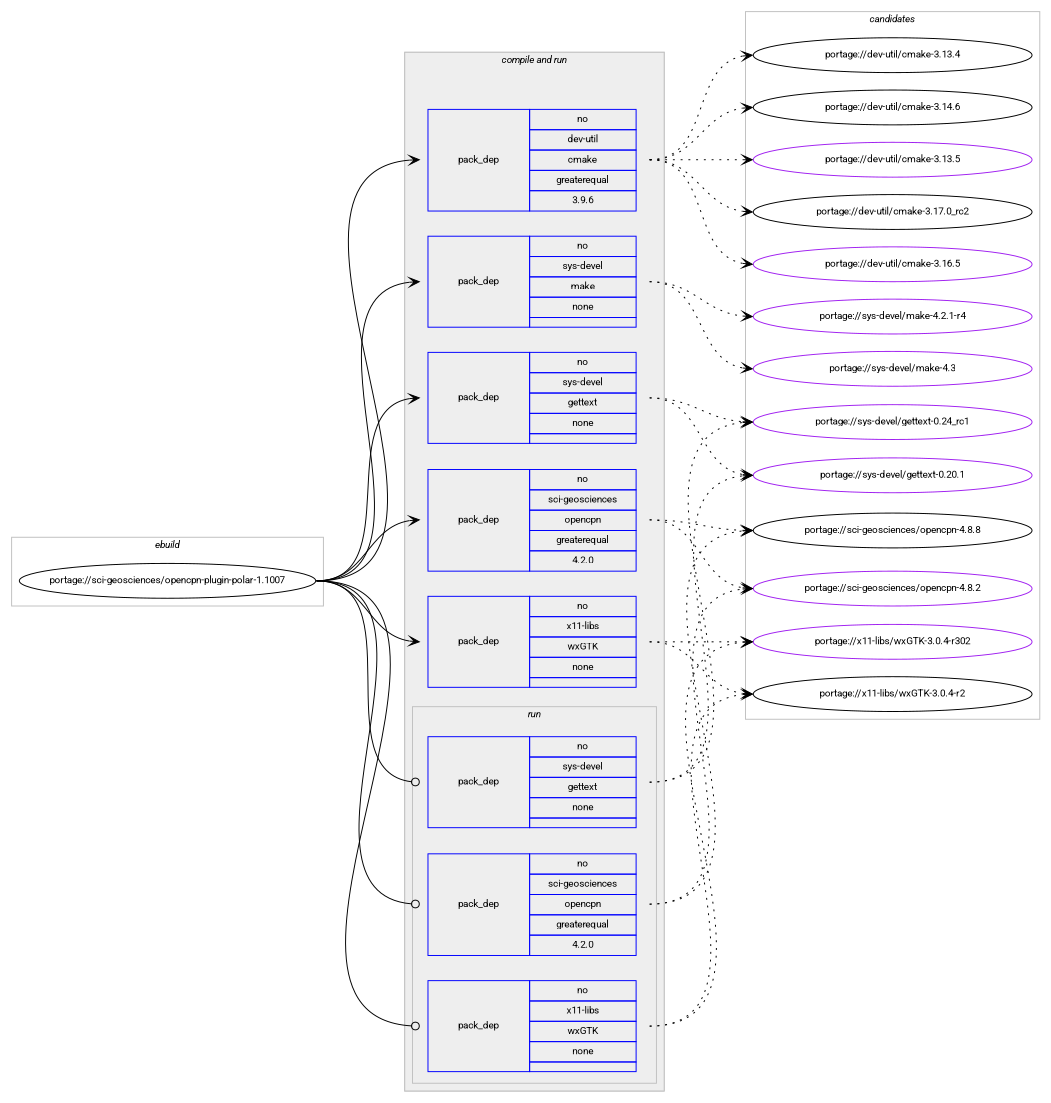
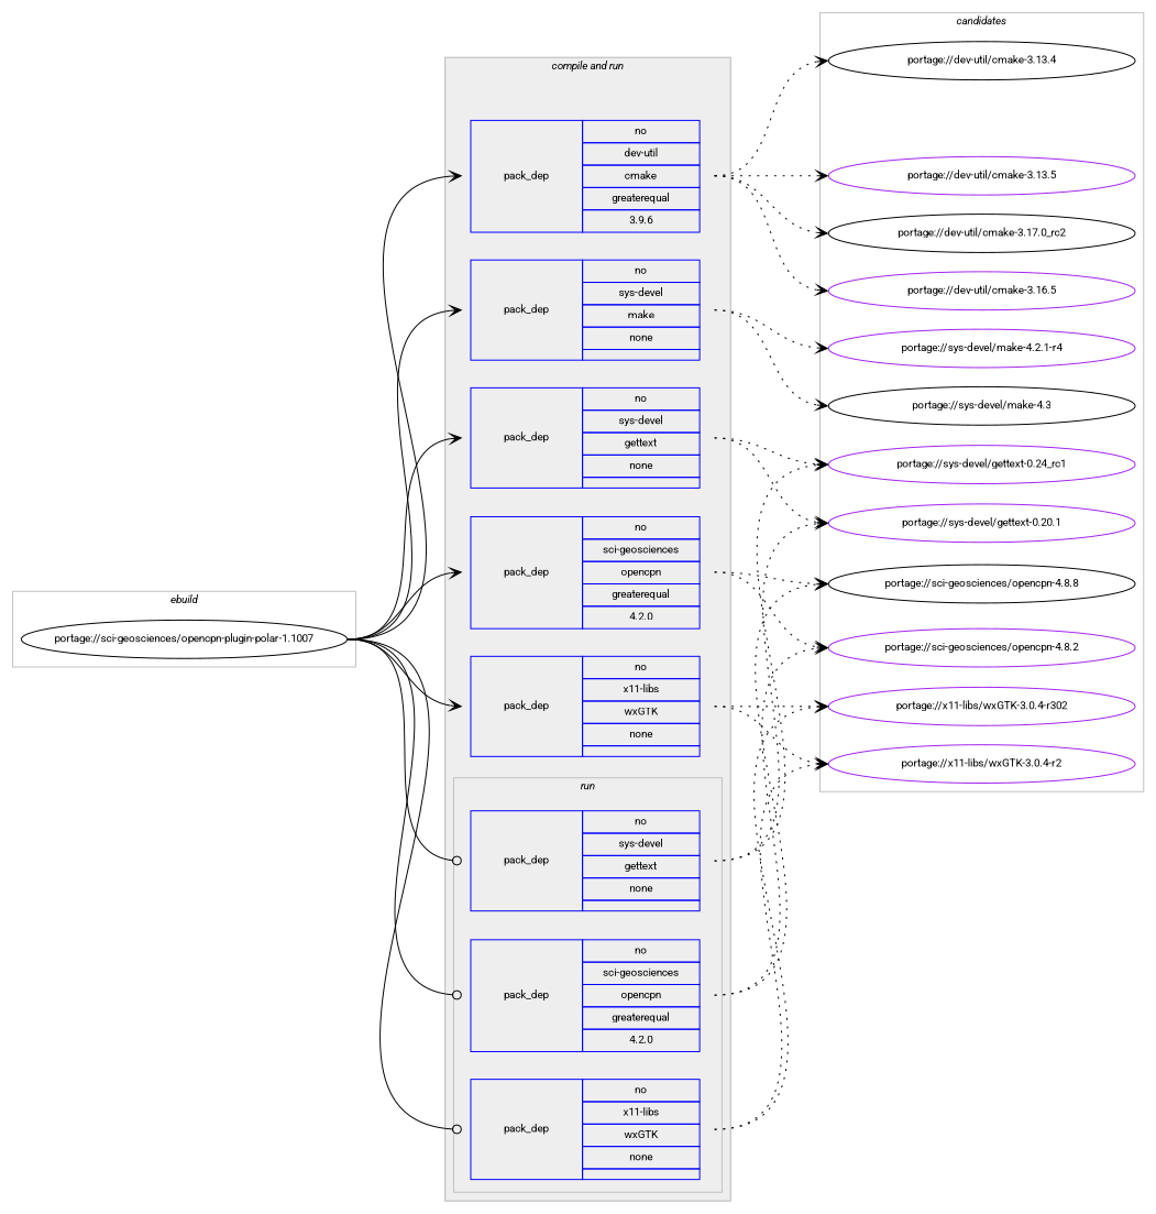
  digraph {
    compound=true
    concentrate=true
    fontname=Roboto
    fontsize=10
    newrank=true
    rankdir=LR
    ranksep=1.5
    node [color=blue fontname=Roboto fontsize=10]
    edge [arrowhead=vee fontname=Roboto headport=w style=dotted tailport=e weight=100]
    n1 [color=black label="portage://sci-geosciences/opencpn-plugin-polar-1.1007" width=4]
    n2 [label=<<TABLE BORDER="0" CELLBORDER="1" CELLSPACING="0" CELLPADDING="4" WIDTH="220"><TR><TD ROWSPAN="6" CELLPADDING="30">pack_dep</TD></TR><TR><TD WIDTH="110">no</TD></TR><TR><TD>dev-util</TD></TR><TR><TD>cmake</TD></TR><TR><TD>greaterequal</TD></TR><TR><TD>3.9.6</TD></TR></TABLE>> shape=none]
    n3 [label=<<TABLE BORDER="0" CELLBORDER="1" CELLSPACING="0" CELLPADDING="4" WIDTH="220"><TR><TD ROWSPAN="6" CELLPADDING="30">pack_dep</TD></TR><TR><TD WIDTH="110">no</TD></TR><TR><TD>sci-geosciences</TD></TR><TR><TD>opencpn</TD></TR><TR><TD>greaterequal</TD></TR><TR><TD>4.2.0</TD></TR></TABLE>> shape=none]
    n4 [label=<<TABLE BORDER="0" CELLBORDER="1" CELLSPACING="0" CELLPADDING="4" WIDTH="220"><TR><TD ROWSPAN="6" CELLPADDING="30">pack_dep</TD></TR><TR><TD WIDTH="110">no</TD></TR><TR><TD>sys-devel</TD></TR><TR><TD>gettext</TD></TR><TR><TD>none</TD></TR><TR><TD></TD></TR></TABLE>> shape=none]
    n5 [label=<<TABLE BORDER="0" CELLBORDER="1" CELLSPACING="0" CELLPADDING="4" WIDTH="220"><TR><TD ROWSPAN="6" CELLPADDING="30">pack_dep</TD></TR><TR><TD WIDTH="110">no</TD></TR><TR><TD>sys-devel</TD></TR><TR><TD>make</TD></TR><TR><TD>none</TD></TR><TR><TD></TD></TR></TABLE>> shape=none]
    n6 [label=<<TABLE BORDER="0" CELLBORDER="1" CELLSPACING="0" CELLPADDING="4" WIDTH="220"><TR><TD ROWSPAN="6" CELLPADDING="30">pack_dep</TD></TR><TR><TD WIDTH="110">no</TD></TR><TR><TD>x11-libs</TD></TR><TR><TD>wxGTK</TD></TR><TR><TD>none</TD></TR><TR><TD></TD></TR></TABLE>> shape=none]
    n7 [label=<<TABLE BORDER="0" CELLBORDER="1" CELLSPACING="0" CELLPADDING="4" WIDTH="220"><TR><TD ROWSPAN="6" CELLPADDING="30">pack_dep</TD></TR><TR><TD WIDTH="110">no</TD></TR><TR><TD>sci-geosciences</TD></TR><TR><TD>opencpn</TD></TR><TR><TD>greaterequal</TD></TR><TR><TD>4.2.0</TD></TR></TABLE>> shape=none]
    n8 [label=<<TABLE BORDER="0" CELLBORDER="1" CELLSPACING="0" CELLPADDING="4" WIDTH="220"><TR><TD ROWSPAN="6" CELLPADDING="30">pack_dep</TD></TR><TR><TD WIDTH="110">no</TD></TR><TR><TD>sys-devel</TD></TR><TR><TD>gettext</TD></TR><TR><TD>none</TD></TR><TR><TD></TD></TR></TABLE>> shape=none]
    n9 [label=<<TABLE BORDER="0" CELLBORDER="1" CELLSPACING="0" CELLPADDING="4" WIDTH="220"><TR><TD ROWSPAN="6" CELLPADDING="30">pack_dep</TD></TR><TR><TD WIDTH="110">no</TD></TR><TR><TD>x11-libs</TD></TR><TR><TD>wxGTK</TD></TR><TR><TD>none</TD></TR><TR><TD></TD></TR></TABLE>> shape=none]
    n10 [color=black label="portage://dev-util/cmake-3.17.0_rc2" width=4]
    n11 [color=purple label="portage://dev-util/cmake-3.16.5" width=4]
    n12 [color=black label="portage://dev-util/cmake-3.13.4" width=4]
-   n13 [color=black label="portage://dev-util/cmake-3.14.6" width=4]
    n14 [color=purple label="portage://dev-util/cmake-3.13.5" width=4]
    n15 [color=black label="portage://sci-geosciences/opencpn-4.8.8" width=4]
    n16 [color=purple label="portage://sci-geosciences/opencpn-4.8.2" width=4]
    n17 [color=purple label="portage://sys-devel/gettext-0.24_rc1" width=4]
    n18 [color=purple label="portage://sys-devel/gettext-0.20.1" width=4]
-   n19 [color=purple label="portage://sys-devel/make-4.3" width=4]
+   n19 [color=black label="portage://sys-devel/make-4.3" width=4]
    n20 [color=purple label="portage://sys-devel/make-4.2.1-r4" width=4]
    n21 [color=purple label="portage://x11-libs/wxGTK-3.0.4-r302" width=4]
-   n22 [color=black label="portage://x11-libs/wxGTK-3.0.4-r2" width=4]
+   n22 [color=purple label="portage://x11-libs/wxGTK-3.0.4-r2" width=4]
    subgraph cluster_1 {
      color=gray
      label=<<i>ebuild</i>>
      rank=same
      n1
    }
    subgraph cluster_2 {
      color=gray
      label=<<i>dependencies</i>>
      subgraph cluster_3 {
        color=gray
        fillcolor="#eeeeee"
        label=<<i>compile</i>>
        style=filled
        subgraph sub_4 {
          color=gray
          fillcolor="#eeeeee"
          label=<<i>compile</i>>
          style=filled
          n2
        }
        subgraph sub_5 {
          color=gray
          fillcolor="#eeeeee"
          label=<<i>compile</i>>
          style=filled
          n3
        }
        subgraph sub_6 {
          color=gray
          fillcolor="#eeeeee"
          label=<<i>compile</i>>
          style=filled
          n4
        }
        subgraph sub_7 {
          color=gray
          fillcolor="#eeeeee"
          label=<<i>compile</i>>
          style=filled
          n5
        }
        subgraph sub_8 {
          color=gray
          fillcolor="#eeeeee"
          label=<<i>compile</i>>
          style=filled
          n6
        }
      }
      subgraph cluster_9 {
        color=gray
        fillcolor="#eeeeee"
        label=<<i>compile and run</i>>
        style=filled
      }
      subgraph cluster_10 {
        color=gray
        fillcolor="#eeeeee"
        label=<<i>run</i>>
        style=filled
        subgraph sub_11 {
          color=gray
          fillcolor="#eeeeee"
          label=<<i>run</i>>
          style=filled
          n7
        }
        subgraph sub_12 {
          color=gray
          fillcolor="#eeeeee"
          label=<<i>run</i>>
          style=filled
          n8
        }
        subgraph sub_13 {
          color=gray
          fillcolor="#eeeeee"
          label=<<i>run</i>>
          style=filled
          n9
        }
      }
    }
    subgraph cluster_14 {
      color=gray
      label=<<i>candidates</i>>
      rank=same
      subgraph sub_15 {
        color=black
        label=<<i>candidates</i>>
        nodesep=1
        rank=same
        n10
        n11
        n12
-       n13
        n14
      }
      subgraph sub_16 {
        color=black
        label=<<i>candidates</i>>
        nodesep=1
        rank=same
        n15
        n16
      }
      subgraph sub_17 {
        color=black
        label=<<i>candidates</i>>
        nodesep=1
        rank=same
        n17
        n18
      }
      subgraph sub_18 {
        color=black
        label=<<i>candidates</i>>
        nodesep=1
        rank=same
        n19
        n20
      }
      subgraph sub_19 {
        color=black
        label=<<i>candidates</i>>
        nodesep=1
        rank=same
        n21
        n22
      }
      subgraph sub_20 {
        color=black
        label=<<i>candidates</i>>
        nodesep=1
        rank=same
        n15
        n16
      }
      subgraph sub_21 {
        color=black
        label=<<i>candidates</i>>
        nodesep=1
        rank=same
        n17
        n18
      }
      subgraph sub_22 {
        color=black
        label=<<i>candidates</i>>
        nodesep=1
        rank=same
        n21
        n22
      }
    }
    n1 -> n2 [style=solid weight=20]
    n1 -> n3 [style=solid weight=20]
    n1 -> n4 [style=solid weight=20]
    n1 -> n5 [style=solid weight=20]
    n1 -> n6 [style=solid weight=20]
    n1 -> n7 [arrowhead=odot style=solid weight=20]
    n1 -> n8 [arrowhead=odot style=solid weight=20]
    n1 -> n9 [arrowhead=odot style=solid weight=20]
    n2 -> n10
    n2 -> n11
    n2 -> n12
-   n2 -> n13
    n2 -> n14
    n3 -> n15
    n3 -> n16
    n4 -> n17
    n4 -> n18
    n5 -> n19
    n5 -> n20
    n6 -> n21
    n6 -> n22
    n7 -> n15
    n7 -> n16
    n8 -> n17
    n8 -> n18
    n9 -> n21
    n9 -> n22
  }
